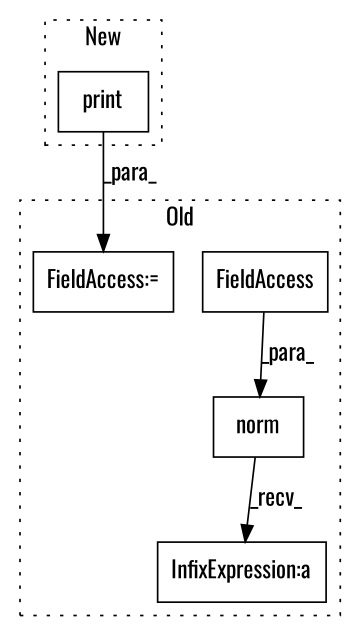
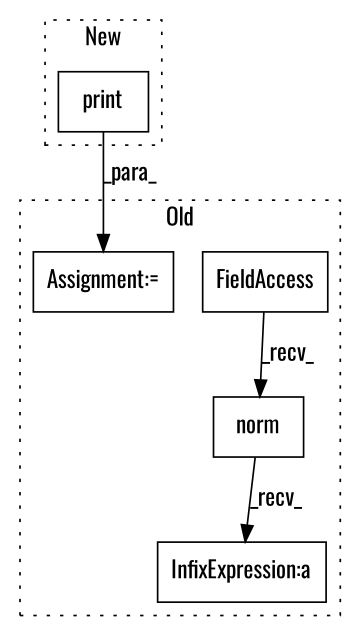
  digraph {
    fontname=Oswald
    node [a=32 fontname=Oswald shape=box]
    edge [fontname=Oswald]
    n1 [l="5,1" label=norm s="1613,1623"]
    n2 [a=22 l=12 label=FieldAccess s=1600]
-   n3 [a=7 l=2 label="FieldAccess:=" s=1712]
+   n3 [a=7 l=2 label="Assignment:=" s=1712]
    n4 [a=27 l=3 label="InfixExpression:a" s=1692]
    n5 [l="6,1" label=print s="6811,6828"]
    subgraph cluster_1 {
      label=Old
      style=dotted
      n1
      n2
      n3
      n4
    }
    subgraph cluster_2 {
      label=New
      style=dotted
      n5
    }
    n1 -> n4 [label=_recv_]
-   n2 -> n1 [label=_para_]
+   n2 -> n1 [label=_recv_]
    n5 -> n3 [label=_para_]
  }
